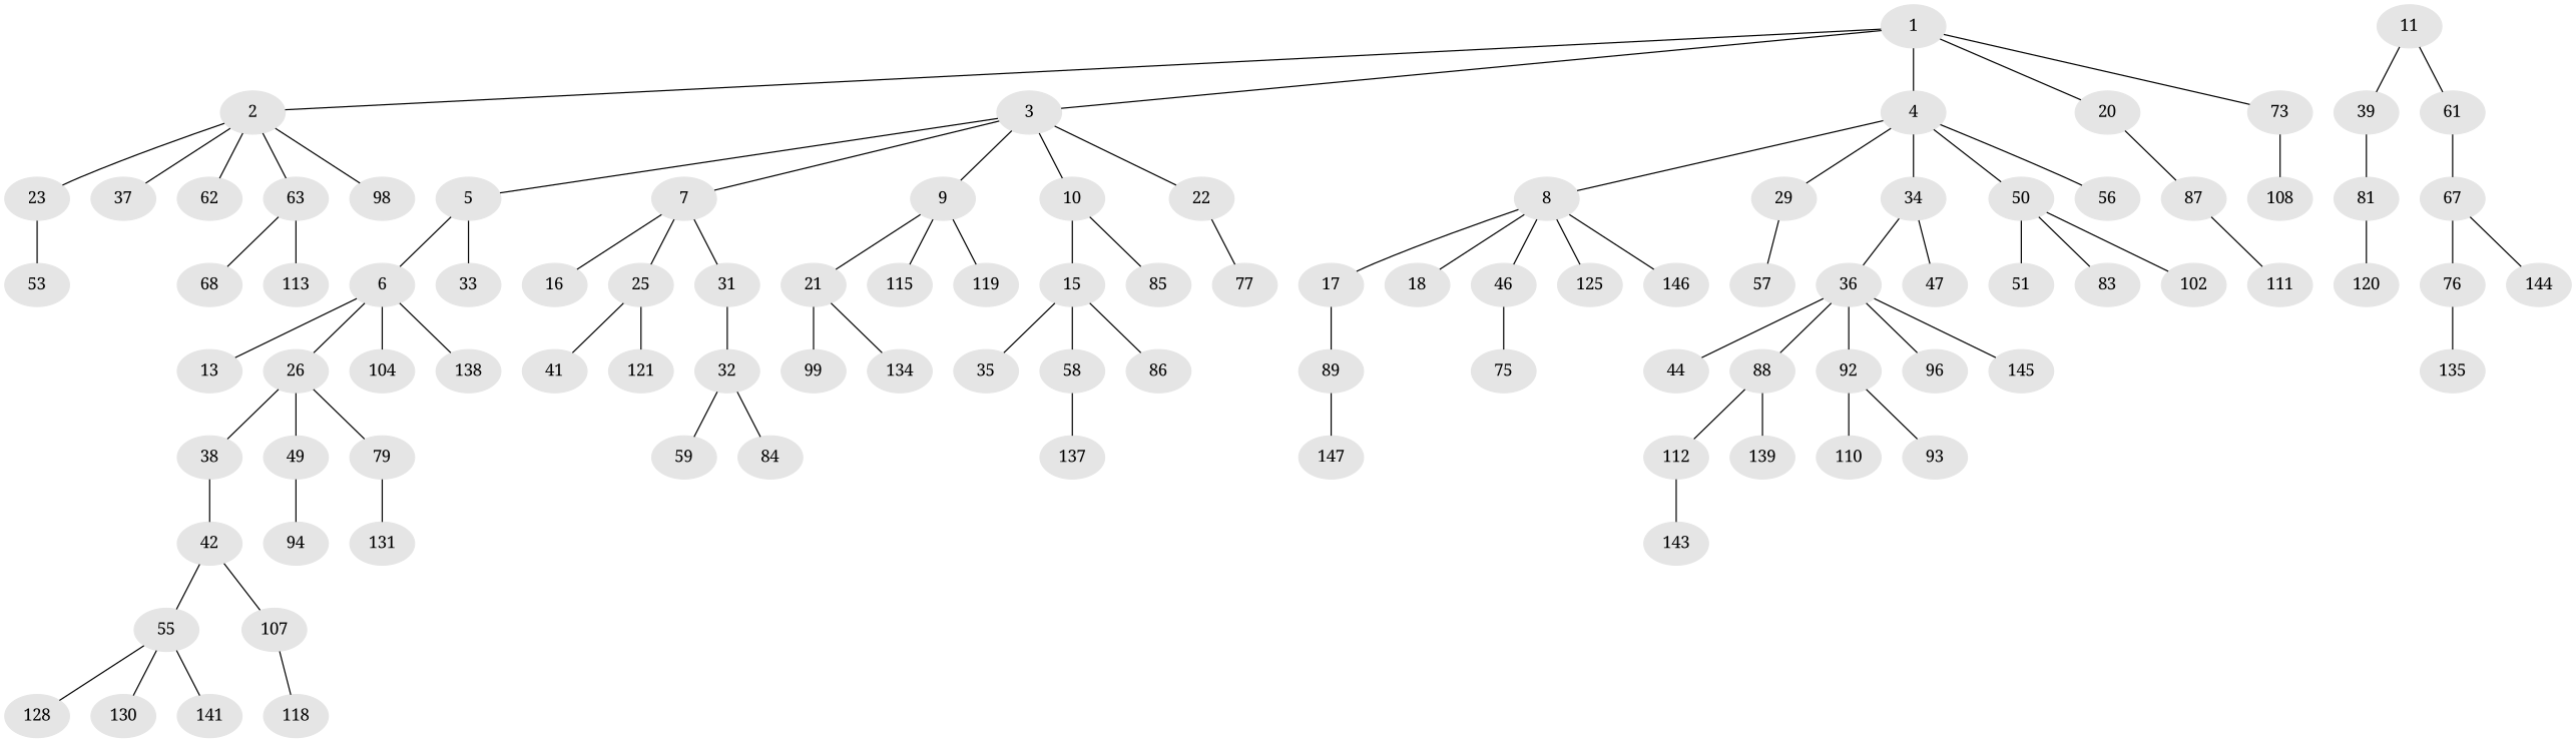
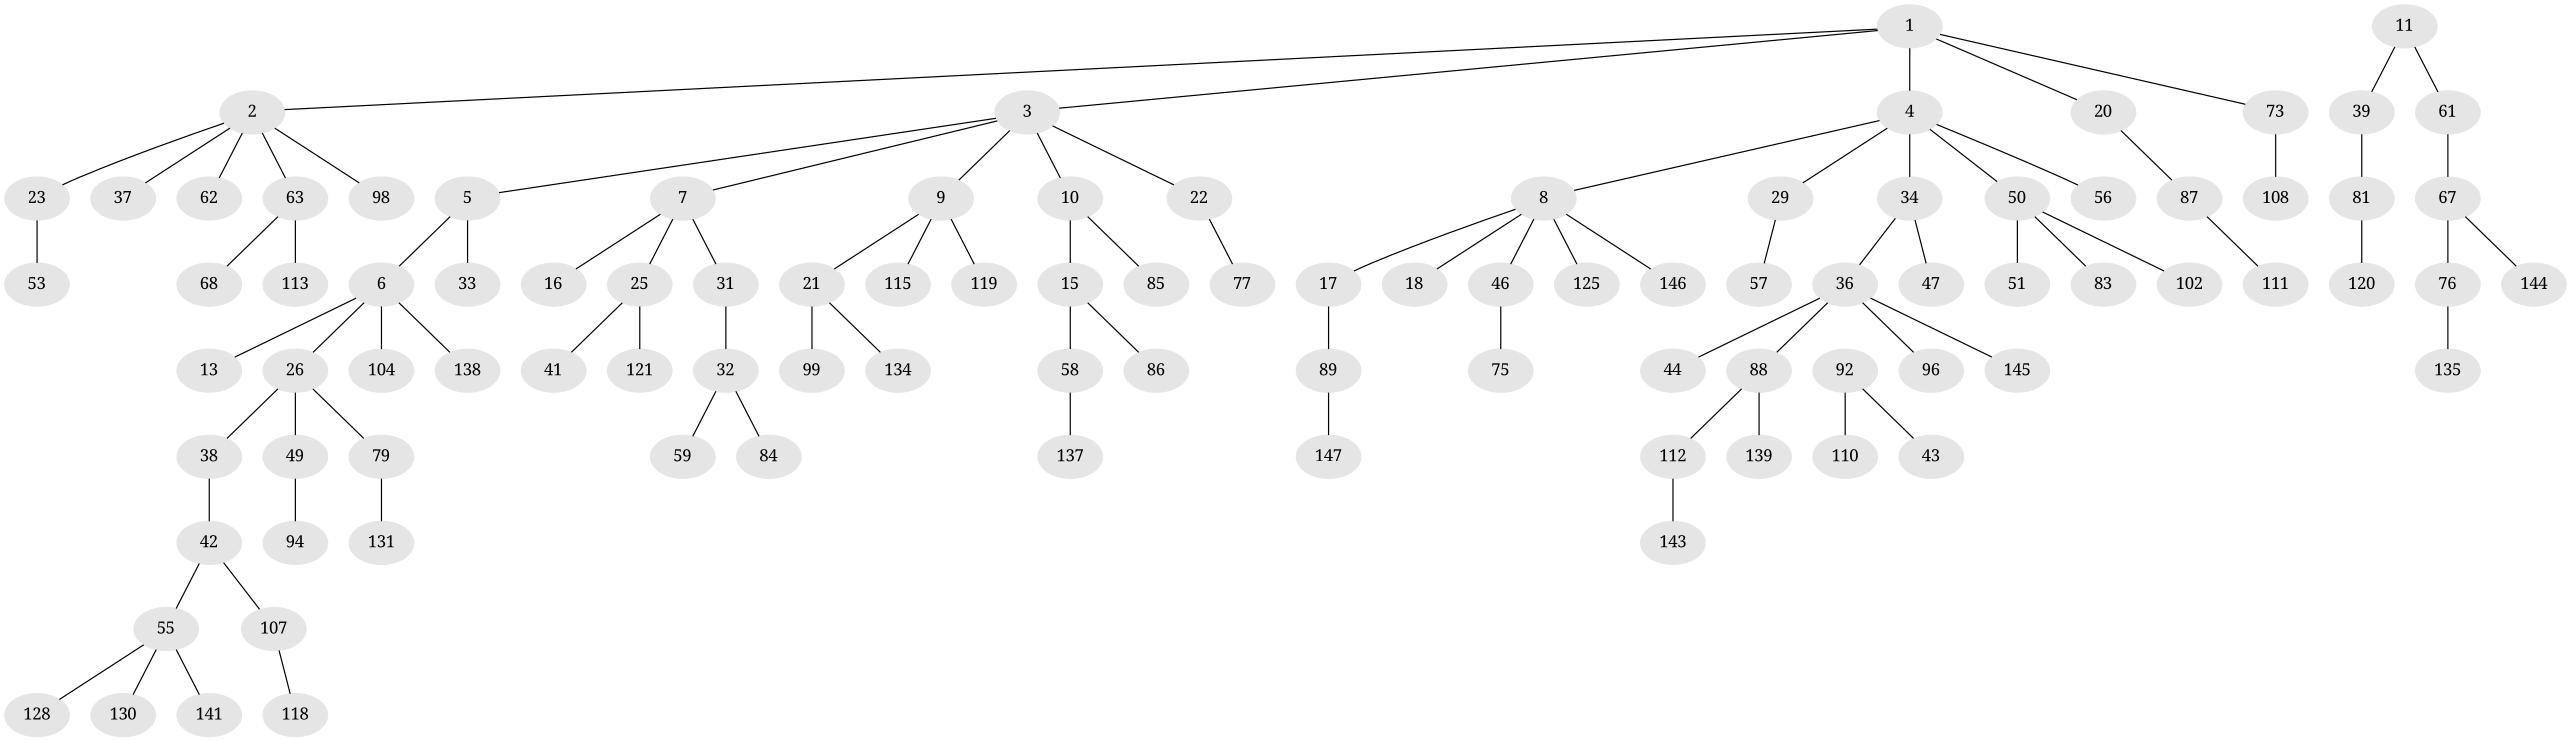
  graph {
    fontname="Noto Serif"
    node [color=gray90 fontname="Noto Serif" style=filled]
    edge [fontname="Noto Serif"]
    1 [super="+19"]
    2 [super="+27"]
    3 [super="+80"]
    4
    20 [super="+40"]
    73 [super="+124"]
    23 [super="+30"]
    37
    62
    63 [super="+65"]
    98
    5 [super="+74"]
    7 [super="+14"]
    9 [super="+48"]
    10 [super="+12"]
    22 [super="+101"]
    8 [super="+69"]
    29 [super="+136"]
    34
    50 [super="+126"]
    56 [super="+109"]
    87 [super="+106"]
    108
    53 [super="+132"]
    68
    113
    6 [super="+70"]
    33
    16 [super="+24"]
    25 [super="+90"]
    31
    21 [super="+45"]
    115 [super="+142"]
    119 [super="+123"]
    15 [super="+28"]
    85
    77
    17
    18 [super="+100"]
    46 [super="+72"]
    125 [super="+140"]
    146
    57
    36 [super="+78"]
    47
    51
    83
    102
    13 [super="+71"]
    26 [super="+133"]
    104
    138
    38
    49
    79 [super="+122"]
    41
    121
    32 [super="+52"]
    89
    75
    11 [super="+105"]
    39 [super="+64"]
    61
    99
    134
-   35 [super="+43"]
    58 [super="+60"]
    86 [super="+129"]
    81
    67 [super="+103"]
    137
    147
    111
    42 [super="+54"]
    94 [super="+116"]
    131
    59 [super="+97"]
    84 [super="+91"]
    44
    88
    92
    96
    145
    112
    139
    110
-   93
+   93 [label=43]
    55 [super="+66"]
    107 [super="+117"]
    120 [super="+127"]
    128
    130
    141
    118
    76 [super="+82"]
    144
    135
    143
    1 -- 2
    1 -- 3
    1 -- 4
    1 -- 20
    1 -- 73
    2 -- 23
    2 -- 37
    2 -- 62
    2 -- 63
    2 -- 98
    3 -- 5
    3 -- 7
    3 -- 9
    3 -- 10
    3 -- 22
    4 -- 8
    4 -- 29
    4 -- 34
    4 -- 50
    4 -- 56
    20 -- 87
    73 -- 108
    23 -- 53
    63 -- 68
    63 -- 113
    5 -- 6
    5 -- 33
    7 -- 16
    7 -- 25
    7 -- 31
    9 -- 21
    9 -- 115
    9 -- 119
    10 -- 15
    10 -- 85
    22 -- 77
    8 -- 17
    8 -- 18
    8 -- 46
    8 -- 125
    8 -- 146
    29 -- 57
    34 -- 36
    34 -- 47
    50 -- 51
    50 -- 83
    50 -- 102
    87 -- 111
    6 -- 13
    6 -- 26
    6 -- 104
    6 -- 138
    25 -- 41
    25 -- 121
    31 -- 32
    21 -- 99
    21 -- 134
-   15 -- 35
    15 -- 58
    15 -- 86
    17 -- 89
    46 -- 75
    36 -- 44
    36 -- 88
-   36 -- 92
    36 -- 96
    36 -- 145
    26 -- 38
    26 -- 49
    26 -- 79
    38 -- 42
    49 -- 94
    79 -- 131
    32 -- 59
    32 -- 84
    89 -- 147
    11 -- 39
    11 -- 61
    39 -- 81
    61 -- 67
    58 -- 137
    81 -- 120
    67 -- 76
    67 -- 144
    42 -- 55
    42 -- 107
    88 -- 112
    88 -- 139
    92 -- 110
    92 -- 93
    112 -- 143
    55 -- 128
    55 -- 130
    55 -- 141
    107 -- 118
    76 -- 135
  }
